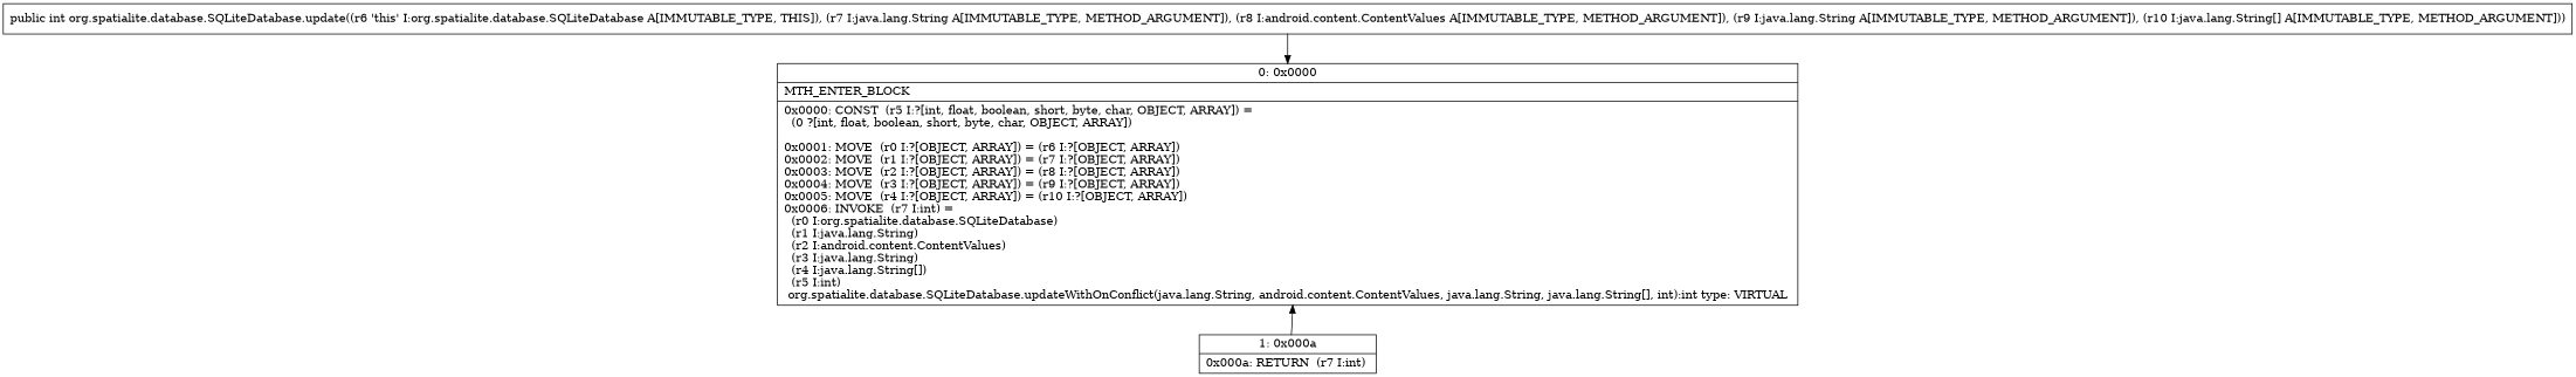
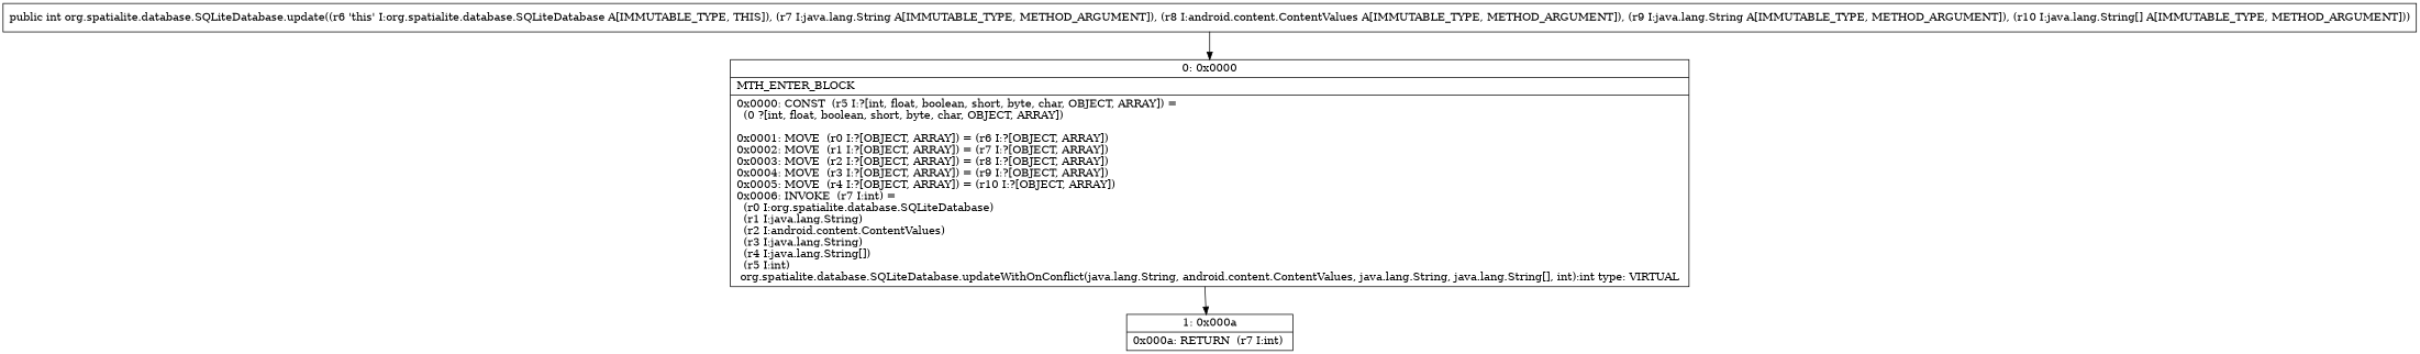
  digraph {
    node [shape=record]
    n1 [label="{0\:\ 0x0000|MTH_ENTER_BLOCK\l|0x0000: CONST  (r5 I:?[int, float, boolean, short, byte, char, OBJECT, ARRAY]) = \l  (0 ?[int, float, boolean, short, byte, char, OBJECT, ARRAY])\l \l0x0001: MOVE  (r0 I:?[OBJECT, ARRAY]) = (r6 I:?[OBJECT, ARRAY]) \l0x0002: MOVE  (r1 I:?[OBJECT, ARRAY]) = (r7 I:?[OBJECT, ARRAY]) \l0x0003: MOVE  (r2 I:?[OBJECT, ARRAY]) = (r8 I:?[OBJECT, ARRAY]) \l0x0004: MOVE  (r3 I:?[OBJECT, ARRAY]) = (r9 I:?[OBJECT, ARRAY]) \l0x0005: MOVE  (r4 I:?[OBJECT, ARRAY]) = (r10 I:?[OBJECT, ARRAY]) \l0x0006: INVOKE  (r7 I:int) = \l  (r0 I:org.spatialite.database.SQLiteDatabase)\l  (r1 I:java.lang.String)\l  (r2 I:android.content.ContentValues)\l  (r3 I:java.lang.String)\l  (r4 I:java.lang.String[])\l  (r5 I:int)\l org.spatialite.database.SQLiteDatabase.updateWithOnConflict(java.lang.String, android.content.ContentValues, java.lang.String, java.lang.String[], int):int type: VIRTUAL \l}"]
    n2 [label="{1\:\ 0x000a|0x000a: RETURN  (r7 I:int) \l}"]
    n3 [label="{public int org.spatialite.database.SQLiteDatabase.update((r6 'this' I:org.spatialite.database.SQLiteDatabase A[IMMUTABLE_TYPE, THIS]), (r7 I:java.lang.String A[IMMUTABLE_TYPE, METHOD_ARGUMENT]), (r8 I:android.content.ContentValues A[IMMUTABLE_TYPE, METHOD_ARGUMENT]), (r9 I:java.lang.String A[IMMUTABLE_TYPE, METHOD_ARGUMENT]), (r10 I:java.lang.String[] A[IMMUTABLE_TYPE, METHOD_ARGUMENT])) }"]
-   n2 -> n1
+   n1 -> n2
    n3 -> n1
  }
